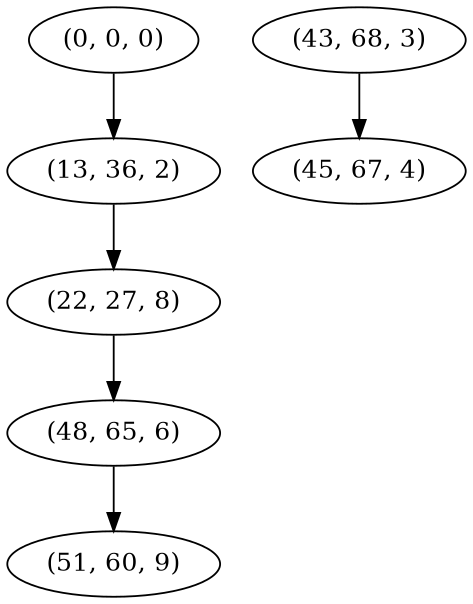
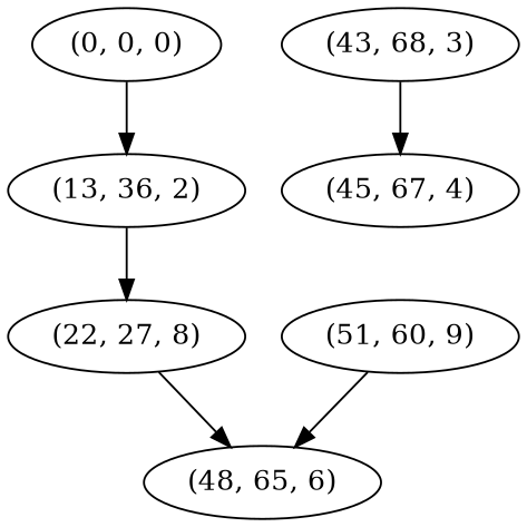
  digraph {
    "(0, 0, 0)"
    "(13, 36, 2)"
    "(22, 27, 8)"
    "(43, 68, 3)"
    "(45, 67, 4)"
    "(48, 65, 6)"
    "(51, 60, 9)"
    "(0, 0, 0)" -> "(13, 36, 2)"
    "(13, 36, 2)" -> "(22, 27, 8)"
    "(22, 27, 8)" -> "(48, 65, 6)"
    "(43, 68, 3)" -> "(45, 67, 4)"
-   "(48, 65, 6)" -> "(51, 60, 9)"
+   "(51, 60, 9)" -> "(48, 65, 6)"
  }
